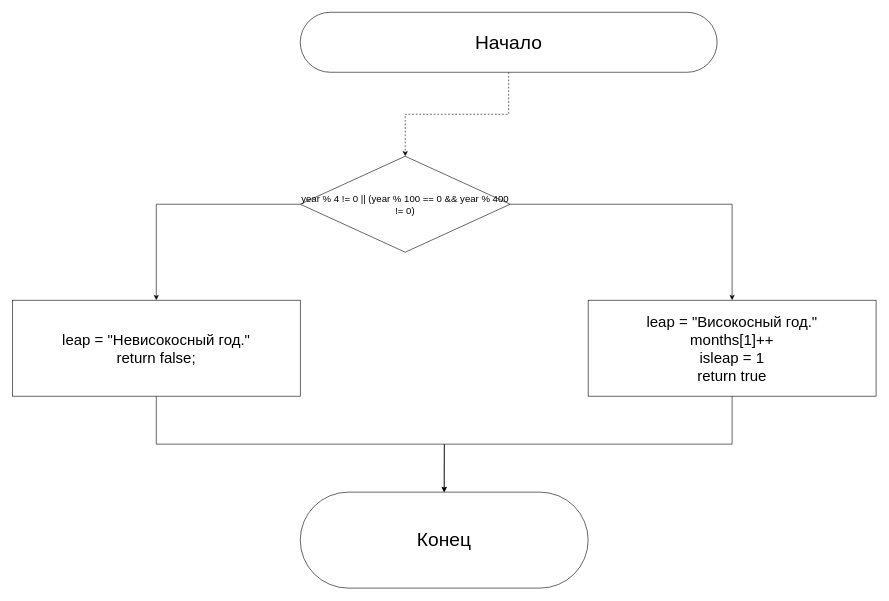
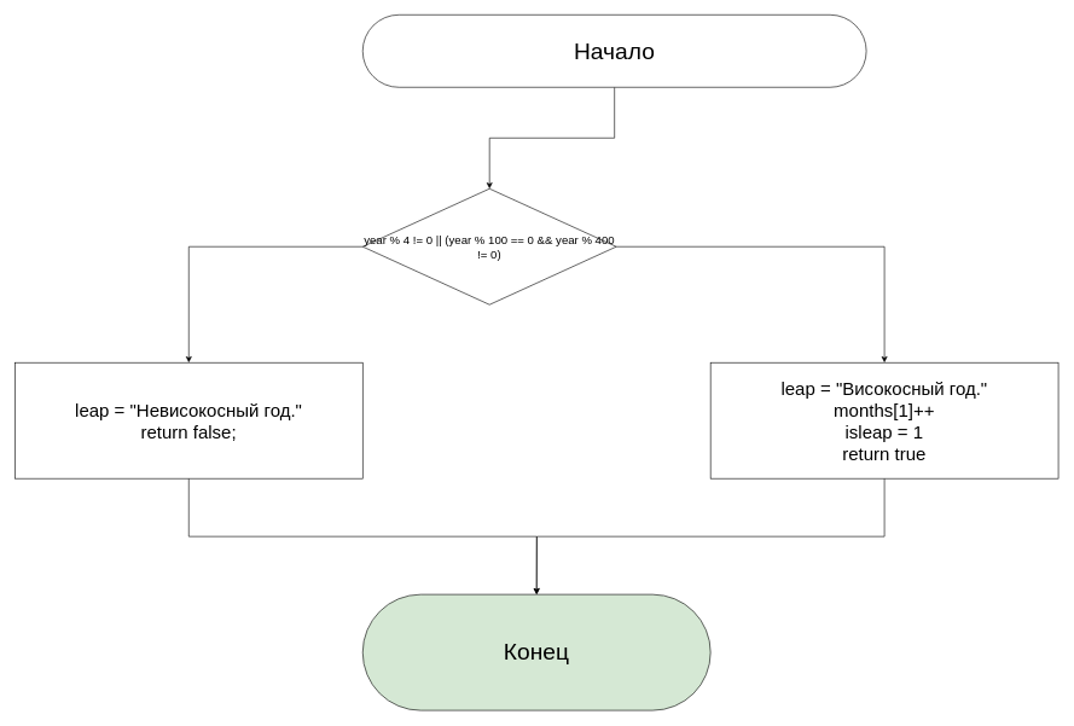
  <mxCell id="0" />
  <mxCell id="1" parent="0" />
  <mxCell id="2" style="edgeStyle=orthogonalEdgeStyle;rounded=0;orthogonalLoop=1;jettySize=auto;html=1;exitX=1;exitY=0.5;exitDx=0;exitDy=0;entryX=0.5;entryY=0;entryDx=0;entryDy=0;" edge="1" parent="1" source="4" target="10"><mxGeometry relative="1" as="geometry" /></mxCell>
  <mxCell id="3" style="edgeStyle=orthogonalEdgeStyle;rounded=0;orthogonalLoop=1;jettySize=auto;html=1;exitX=0;exitY=0.5;exitDx=0;exitDy=0;entryX=0.5;entryY=0;entryDx=0;entryDy=0;" edge="1" parent="1" source="4" target="8"><mxGeometry relative="1" as="geometry" /></mxCell>
  <mxCell id="4" value="year % 4 != 0 || (year % 100 == 0 &amp;amp;&amp;amp; year % 400 != 0)" style="rhombus;whiteSpace=wrap;html=1;fontSize=16;" vertex="1" parent="1"><mxGeometry x="500" y="260" width="350" height="160" as="geometry" /></mxCell>
- <mxCell id="5" style="edgeStyle=orthogonalEdgeStyle;rounded=0;orthogonalLoop=1;jettySize=auto;html=1;exitX=0.5;exitY=1;exitDx=0;exitDy=0;entryX=0.5;entryY=0;entryDx=0;entryDy=0;dashed=1;" edge="1" parent="1" source="6" target="4"><mxGeometry relative="1" as="geometry" /></mxCell>
+ <mxCell id="5" style="edgeStyle=orthogonalEdgeStyle;rounded=0;orthogonalLoop=1;jettySize=auto;html=1;exitX=0.5;exitY=1;exitDx=0;exitDy=0;entryX=0.5;entryY=0;entryDx=0;entryDy=0;" edge="1" parent="1" source="6" target="4"><mxGeometry relative="1" as="geometry" /></mxCell>
  <mxCell id="6" value="Начало" style="rounded=1;whiteSpace=wrap;html=1;arcSize=50;fontSize=32;" vertex="1" parent="1"><mxGeometry x="500" y="20" width="695" height="100" as="geometry" /></mxCell>
  <mxCell id="7" style="edgeStyle=orthogonalEdgeStyle;rounded=0;orthogonalLoop=1;jettySize=auto;html=1;exitX=0.5;exitY=1;exitDx=0;exitDy=0;entryX=0.5;entryY=0;entryDx=0;entryDy=0;" edge="1" parent="1" source="8" target="11"><mxGeometry relative="1" as="geometry" /></mxCell>
  <mxCell id="8" value="&lt;div style=&quot;font-size: 25px;&quot;&gt;leap = &quot;Невисокосный год.&quot;&lt;/div&gt;&lt;div style=&quot;font-size: 25px;&quot;&gt;&#09;&#09;return false;&lt;/div&gt;" style="rounded=0;whiteSpace=wrap;html=1;fontSize=25;" vertex="1" parent="1"><mxGeometry x="20" y="500" width="480" height="160" as="geometry" /></mxCell>
  <mxCell id="9" style="edgeStyle=orthogonalEdgeStyle;rounded=0;orthogonalLoop=1;jettySize=auto;html=1;exitX=0.5;exitY=1;exitDx=0;exitDy=0;" edge="1" parent="1" source="10"><mxGeometry relative="1" as="geometry"><mxPoint x="740" y="820" as="targetPoint" /></mxGeometry></mxCell>
  <mxCell id="10" value="&lt;div style=&quot;font-size: 25px;&quot;&gt;&lt;font style=&quot;font-size: 25px;&quot;&gt;leap = &quot;Високосный год.&quot;&lt;/font&gt;&lt;/div&gt;&lt;div style=&quot;font-size: 25px;&quot;&gt;&lt;font style=&quot;font-size: 25px;&quot;&gt;&#09;&#09;months[1]++&lt;/font&gt;&lt;/div&gt;&lt;div style=&quot;font-size: 25px;&quot;&gt;&lt;font style=&quot;font-size: 25px;&quot;&gt;&lt;span style=&quot;font-size: 25px;&quot;&gt;&#09;&#09;&lt;/span&gt;isleap = 1&lt;/font&gt;&lt;/div&gt;&lt;div style=&quot;font-size: 25px;&quot;&gt;&lt;font style=&quot;font-size: 25px;&quot;&gt;&#09;&#09;return true&lt;/font&gt;&lt;/div&gt;" style="rounded=0;whiteSpace=wrap;html=1;fontSize=25;" vertex="1" parent="1"><mxGeometry x="980" y="500" width="480" height="160" as="geometry" /></mxCell>
- <mxCell id="11" value="Конец" style="rounded=1;whiteSpace=wrap;html=1;arcSize=50;fontSize=32;" vertex="1" parent="1"><mxGeometry x="500" y="820" width="480" height="160" as="geometry" /></mxCell>
+ <mxCell id="11" value="Конец" style="rounded=1;whiteSpace=wrap;html=1;arcSize=50;fontSize=32;fillColor=#d5e8d4;" vertex="1" parent="1"><mxGeometry x="500" y="820" width="480" height="160" as="geometry" /></mxCell>
